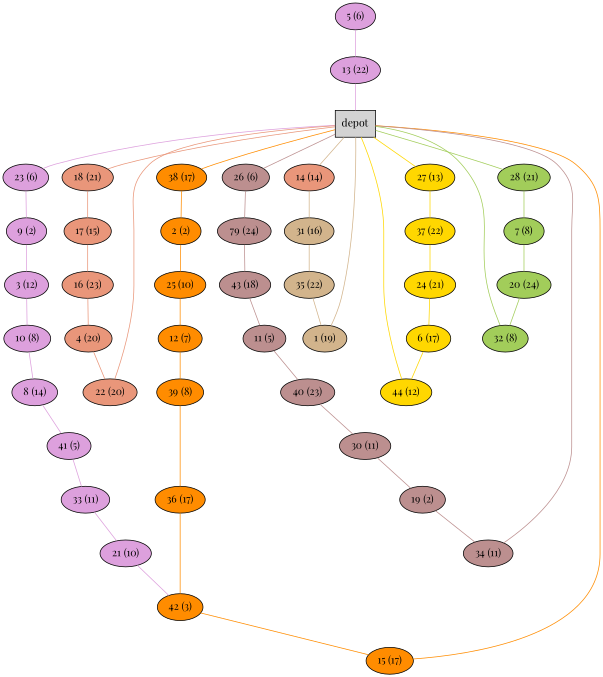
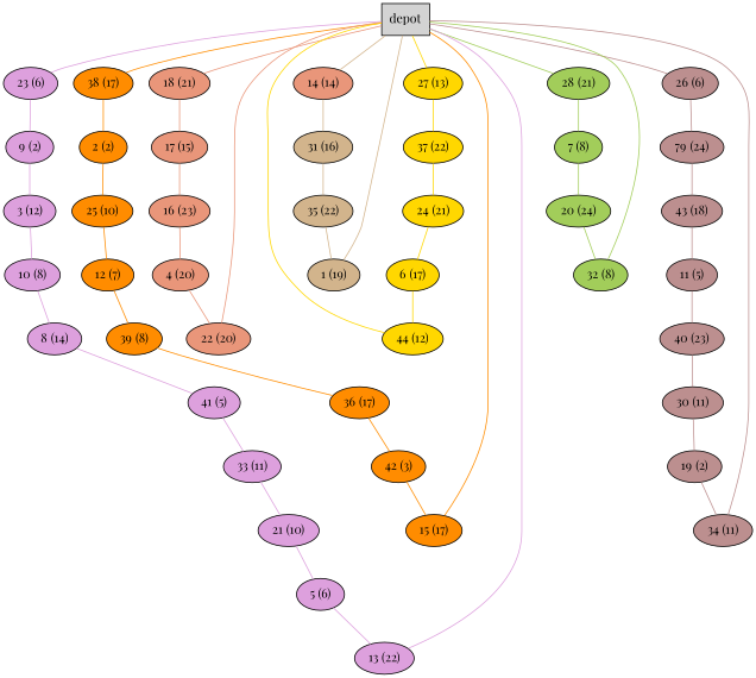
  graph {
    fontname="Playfair Display"
    node [fontname="Playfair Display" shape=ellipse style=filled fillcolor=plum]
    edge [color=plum fontname="Playfair Display"]
    n1 [label=depot shape=box fillcolor=""]
    n2 [fillcolor=darksalmon label="18 (21)"]
    n3 [fillcolor=gold label="27 (13)"]
    n4 [label="23 (6)"]
    n5 [fillcolor=darksalmon label="14 (14)"]
    n6 [fillcolor=darkorange label="38 (17)"]
    n7 [fillcolor=rosybrown label="26 (6)"]
    n8 [fillcolor=darkolivegreen3 label="28 (21)"]
    n9 [fillcolor=darksalmon label="17 (15)"]
    n10 [fillcolor=gold label="37 (22)"]
    n11 [label="9 (2)"]
    n12 [fillcolor=tan label="31 (16)"]
    n13 [fillcolor=darkorange label="2 (2)"]
    n14 [fillcolor=rosybrown label="79 (24)"]
    n15 [fillcolor=darkolivegreen3 label="7 (8)"]
    n16 [fillcolor=darksalmon label="16 (23)"]
    n17 [fillcolor=darksalmon label="4 (20)"]
    n18 [fillcolor=darksalmon label="22 (20)"]
    n19 [fillcolor=gold label="24 (21)"]
    n20 [fillcolor=gold label="6 (17)"]
    n21 [fillcolor=gold label="44 (12)"]
    n22 [label="3 (12)"]
    n23 [label="10 (8)"]
    n24 [label="8 (14)"]
    n25 [label="41 (5)"]
    n26 [label="33 (11)"]
    n27 [label="21 (10)"]
    n28 [label="5 (6)"]
    n29 [label="13 (22)"]
    n30 [fillcolor=tan label="35 (22)"]
    n31 [fillcolor=tan label="1 (19)"]
    n32 [fillcolor=darkorange label="25 (10)"]
    n33 [fillcolor=darkorange label="12 (7)"]
    n34 [fillcolor=darkorange label="39 (8)"]
    n35 [fillcolor=darkorange label="36 (17)"]
    n36 [fillcolor=darkorange label="42 (3)"]
    n37 [fillcolor=darkorange label="15 (17)"]
    n38 [fillcolor=rosybrown label="43 (18)"]
    n39 [fillcolor=rosybrown label="11 (5)"]
    n40 [fillcolor=rosybrown label="40 (23)"]
    n41 [fillcolor=rosybrown label="30 (11)"]
    n42 [fillcolor=rosybrown label="19 (2)"]
    n43 [fillcolor=rosybrown label="34 (11)"]
    n44 [fillcolor=darkolivegreen3 label="20 (24)"]
    n45 [fillcolor=darkolivegreen3 label="32 (8)"]
    n1 -- n2 [color=darksalmon]
    n1 -- n3 [color=gold]
    n1 -- n4
    n1 -- n5 [color=tan]
    n1 -- n6 [color=darkorange]
    n1 -- n7 [color=rosybrown]
    n1 -- n8 [color=darkolivegreen3]
    n2 -- n9 [color=darksalmon]
    n3 -- n10 [color=gold]
    n4 -- n11
    n5 -- n12 [color=tan]
    n6 -- n13 [color=darkorange]
    n7 -- n14 [color=rosybrown]
    n8 -- n15 [color=darkolivegreen3]
    n9 -- n16 [color=darksalmon]
    n10 -- n19 [color=gold]
    n11 -- n22
    n12 -- n30 [color=tan]
    n13 -- n32 [color=darkorange]
    n14 -- n38 [color=rosybrown]
    n15 -- n44 [color=darkolivegreen3]
    n16 -- n17 [color=darksalmon]
    n17 -- n18 [color=darksalmon]
    n18 -- n1 [color=darksalmon]
    n19 -- n20 [color=gold]
    n20 -- n21 [color=gold]
    n21 -- n1 [color=gold]
    n22 -- n23
    n23 -- n24
    n24 -- n25
    n25 -- n26
    n26 -- n27
-   n27 -- n36
+   n27 -- n28
    n28 -- n29
    n29 -- n1
    n30 -- n31 [color=tan]
    n31 -- n1 [color=tan]
    n32 -- n33 [color=darkorange]
    n33 -- n34 [color=darkorange]
    n34 -- n35 [color=darkorange]
    n35 -- n36 [color=darkorange]
    n36 -- n37 [color=darkorange]
    n37 -- n1 [color=darkorange]
    n38 -- n39 [color=rosybrown]
    n39 -- n40 [color=rosybrown]
    n40 -- n41 [color=rosybrown]
    n41 -- n42 [color=rosybrown]
    n42 -- n43 [color=rosybrown]
    n43 -- n1 [color=rosybrown]
    n44 -- n45 [color=darkolivegreen3]
    n45 -- n1 [color=darkolivegreen3]
  }
